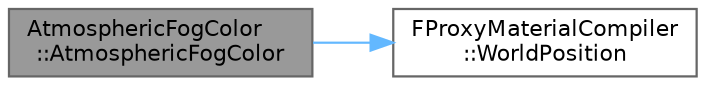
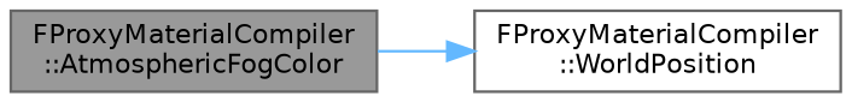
  digraph {
    rankdir=LR
    node [fontname=Helvetica fontsize=10 shape=box style=filled]
-   n1 [color=gray40 fillcolor=grey60 fontcolor=black height=0.2 label="AtmosphericFogColor\l::AtmosphericFogColor" width=0.4]
+   n1 [color=gray40 fillcolor=grey60 fontcolor=black height=0.2 label="FProxyMaterialCompiler\l::AtmosphericFogColor" width=0.4]
    n2 [color=grey40 fillcolor=white height=0.2 label="FProxyMaterialCompiler\l::WorldPosition" width=0.4]
    n1 -> n2 [color=steelblue1 fontname=Helvetica fontsize=10 labelfontname=Helvetica labelfontsize=10 style=solid]
  }
